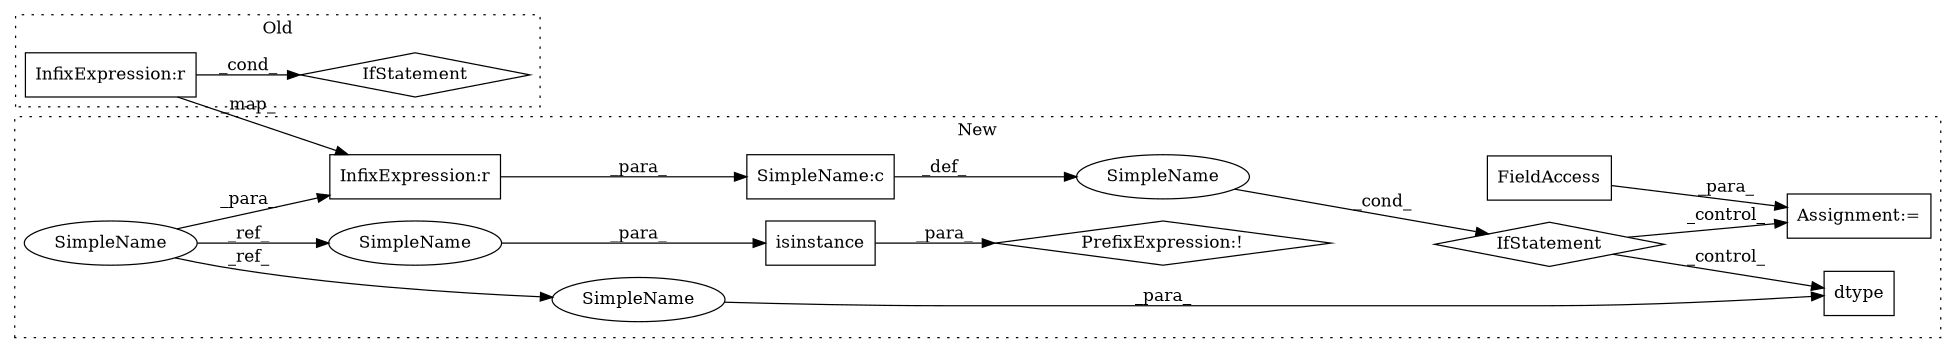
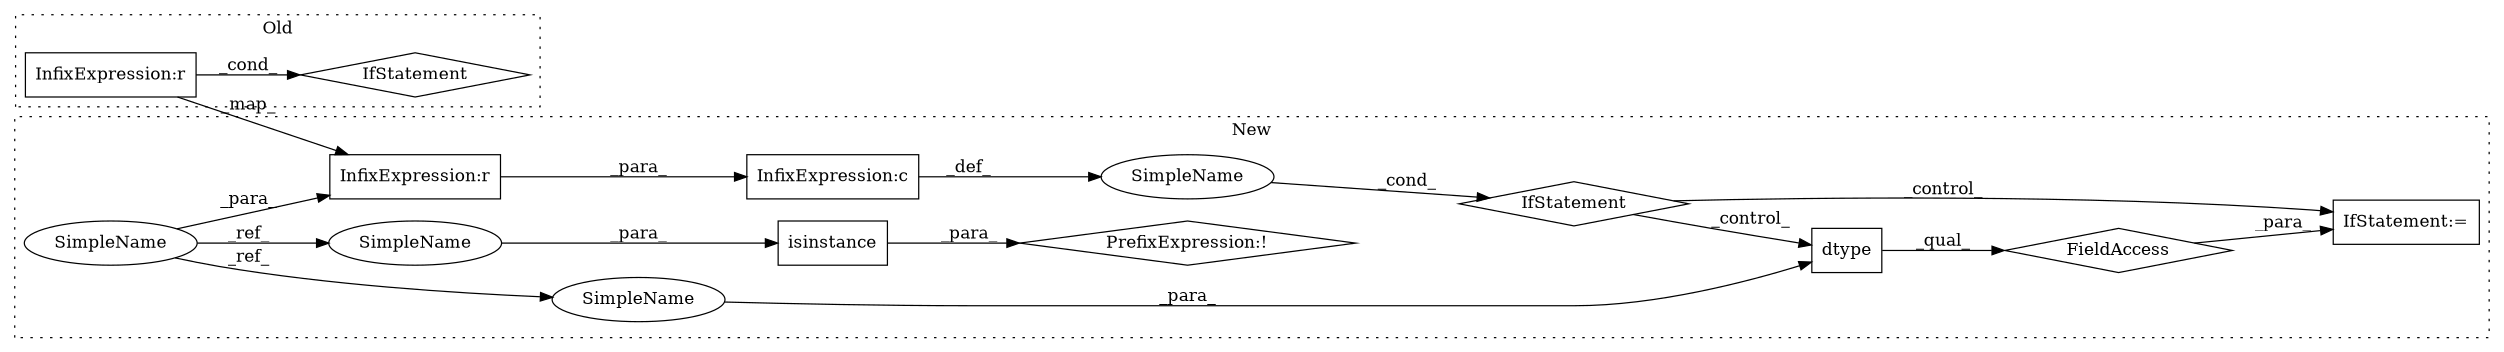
  digraph {
    rankdir=LR
    node [a=42 l=4 shape=box]
    n1 [a=25 l=3 label=IfStatement s=2956 shape=diamond]
    n2 [a=27 label="InfixExpression:r" s=2947]
    n3 [a=32 l="6,1" label=dtype s="3108,3119"]
-   n4 [a=7 l=1 label="Assignment:=" s=3101]
+   n4 [a=7 l=1 label="IfStatement:=" s=3101]
    n5 [a=25 l="4,2" label=IfStatement s="3038,3086" shape=diamond]
    n6 [label=SimpleName shape=ellipse l=""]
    n7 [a=38 l=1 label="PrefixExpression:!" s=3061 shape=diamond]
    n8 [a=32 l="11,1" label=isinstance s="3062,3085"]
-   n9 [a=27 label="SimpleName:c" s=3057]
-   n10 [a=22 l=23 label=FieldAccess s=3102]
+   n9 [a=27 label="InfixExpression:c" s=3057]
+   n10 [a=22 l=23 label=FieldAccess s=3102 shape=diamond]
    n11 [a=27 label="InfixExpression:r" s=3048]
    n12 [l=5 label=SimpleName s=2861 shape=ellipse]
    n13 [l=5 label=SimpleName s=3114 shape=ellipse]
    n14 [l=5 label=SimpleName s=3073 shape=ellipse]
    subgraph cluster_1 {
      label=Old
      style=dotted
      n1
      n2
    }
    subgraph cluster_2 {
      label=New
      style=dotted
      n3
      n4
      n5
      n6
      n7
      n8
      n9
      n10
      n11
      n12
      n13
      n14
    }
    n2 -> n1 [label=_cond_]
    n2 -> n11 [label=_map_]
+   n3 -> n10 [label=_qual_]
    n5 -> n3 [label=_control_]
    n5 -> n4 [label=_control_]
    n6 -> n5 [label=_cond_]
    n8 -> n7 [label=_para_]
    n9 -> n6 [label=_def_]
    n10 -> n4 [label=_para_]
    n11 -> n9 [label=_para_]
    n12 -> n11 [label=_para_]
    n12 -> n13 [label=_ref_]
    n12 -> n14 [label=_ref_]
    n13 -> n3 [label=_para_]
    n14 -> n8 [label=_para_]
  }
